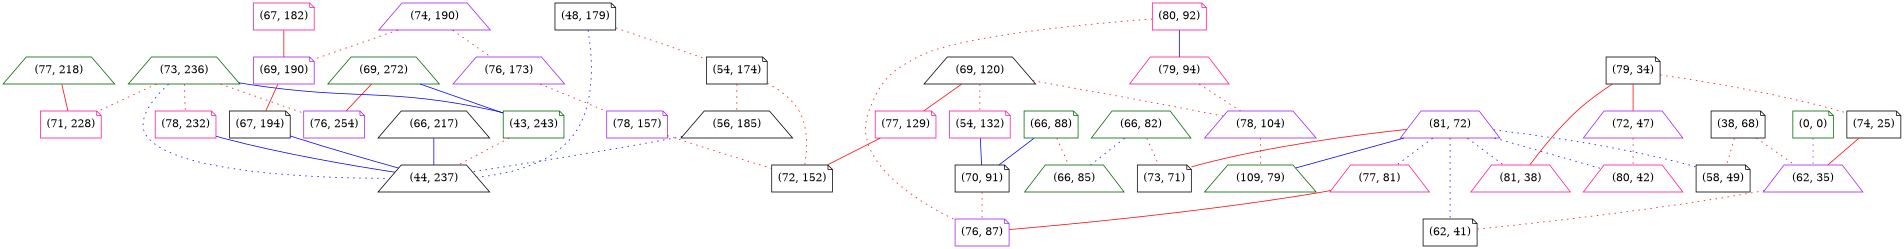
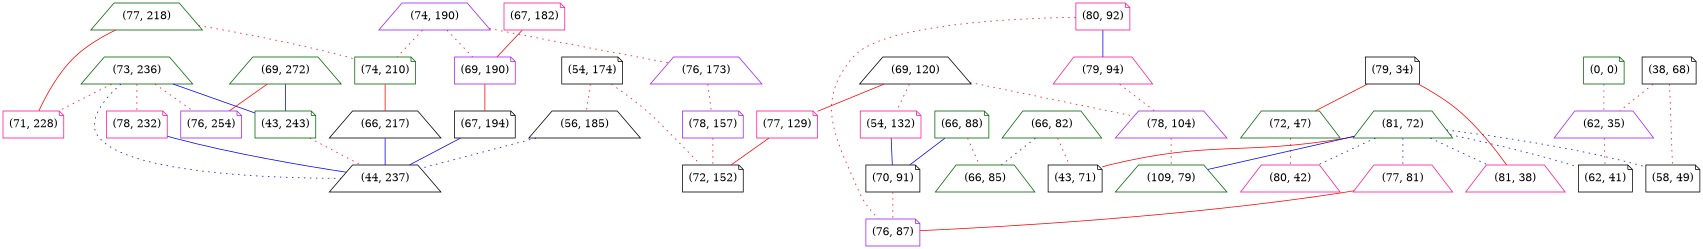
  graph {
    node [color=black shape=note]
    edge [color=red style=dotted weight=1]
    "(73, 236)" [color=darkgreen shape=trapezium]
    "(71, 228)" [color=deeppink]
    "(78, 232)" [color=deeppink]
    "(43, 243)" [color=darkgreen]
    "(44, 237)" [shape=trapezium]
    "(76, 254)" [color=purple]
    "(74, 190)" [color=purple shape=trapezium]
    "(76, 173)" [color=purple shape=trapezium]
+   "(74, 210)" [color=darkgreen]
    "(69, 190)" [color=purple]
    "(78, 157)" [color=purple]
    "(66, 217)" [shape=trapezium]
    "(67, 194)"
    "(79, 34)"
-   "(74, 25)"
-   "(72, 47)" [color=purple shape=trapezium]
+   "(72, 47)" [color=darkgreen shape=trapezium]
    "(81, 38)" [color=deeppink shape=trapezium]
    "(62, 35)" [color=purple shape=trapezium]
    "(80, 42)" [color=deeppink shape=trapezium]
    "(66, 82)" [color=darkgreen shape=trapezium]
-   "(73, 71)"
+   "(73, 71)" [label="(43, 71)"]
    "(66, 85)" [color=darkgreen shape=trapezium]
    "(72, 152)"
    "(67, 182)" [color=deeppink]
    "(77, 218)" [color=darkgreen shape=trapezium]
-   "(81, 72)" [color=purple shape=trapezium]
+   "(81, 72)" [color=darkgreen shape=trapezium]
    "(77, 81)" [color=deeppink shape=trapezium]
    "(62, 41)"
    "(109, 79)" [color=darkgreen shape=trapezium]
    "(58, 49)"
    "(76, 87)" [color=purple]
    "(80, 92)" [color=deeppink]
    "(79, 94)" [color=deeppink shape=trapezium]
    "(78, 104)" [color=purple shape=trapezium]
-   "(48, 179)"
    "(54, 174)"
    "(56, 185)" [shape=trapezium]
    "(38, 68)"
    "(69, 272)" [color=darkgreen shape=trapezium]
    "(69, 120)" [shape=trapezium]
    "(77, 129)" [color=deeppink]
    "(54, 132)" [color=deeppink]
    "(70, 91)"
    "(0, 0)" [color=darkgreen]
    "(66, 88)" [color=darkgreen]
    "(73, 236)" -- "(71, 228)"
    "(73, 236)" -- "(78, 232)"
    "(73, 236)" -- "(43, 243)" [color=blue style=solid weight=3]
    "(73, 236)" -- "(44, 237)" [color=blue weight=3]
    "(73, 236)" -- "(76, 254)"
    "(78, 232)" -- "(44, 237)" [color=blue style=solid weight=3]
    "(43, 243)" -- "(44, 237)"
    "(74, 190)" -- "(76, 173)"
+   "(74, 190)" -- "(74, 210)"
    "(74, 190)" -- "(69, 190)"
    "(76, 173)" -- "(78, 157)"
+   "(74, 210)" -- "(66, 217)" [style=solid]
    "(69, 190)" -- "(67, 194)" [style=solid]
    "(78, 157)" -- "(72, 152)"
    "(66, 217)" -- "(44, 237)" [color=blue style=solid weight=3]
    "(67, 194)" -- "(44, 237)" [color=blue style=solid weight=3]
-   "(79, 34)" -- "(74, 25)"
    "(79, 34)" -- "(72, 47)" [style=solid]
    "(79, 34)" -- "(81, 38)" [style=solid]
-   "(74, 25)" -- "(62, 35)" [style=solid]
    "(72, 47)" -- "(80, 42)"
    "(62, 35)" -- "(62, 41)"
    "(66, 82)" -- "(73, 71)"
    "(66, 82)" -- "(66, 85)" [color=blue weight=3]
    "(67, 182)" -- "(69, 190)" [style=solid]
    "(77, 218)" -- "(71, 228)" [style=solid]
+   "(77, 218)" -- "(74, 210)"
    "(81, 72)" -- "(81, 38)" [color=blue weight=3]
    "(81, 72)" -- "(80, 42)" [color=blue weight=3]
    "(81, 72)" -- "(73, 71)" [style=solid]
    "(81, 72)" -- "(77, 81)" [color=blue weight=3]
    "(81, 72)" -- "(62, 41)" [color=blue weight=3]
    "(81, 72)" -- "(109, 79)" [color=blue style=solid weight=3]
    "(81, 72)" -- "(58, 49)" [color=blue weight=3]
    "(77, 81)" -- "(76, 87)" [style=solid]
    "(80, 92)" -- "(76, 87)"
    "(80, 92)" -- "(79, 94)" [color=blue style=solid weight=3]
    "(79, 94)" -- "(78, 104)"
    "(78, 104)" -- "(109, 79)"
-   "(48, 179)" -- "(44, 237)" [color=blue weight=3]
-   "(48, 179)" -- "(54, 174)"
    "(54, 174)" -- "(72, 152)"
    "(54, 174)" -- "(56, 185)"
    "(56, 185)" -- "(44, 237)" [color=blue weight=3]
    "(38, 68)" -- "(62, 35)"
    "(38, 68)" -- "(58, 49)"
    "(69, 272)" -- "(43, 243)" [color=blue style=solid weight=3]
    "(69, 272)" -- "(76, 254)" [style=solid]
    "(69, 120)" -- "(78, 104)"
    "(69, 120)" -- "(77, 129)" [style=solid]
    "(69, 120)" -- "(54, 132)"
    "(77, 129)" -- "(72, 152)" [style=solid]
    "(54, 132)" -- "(70, 91)" [color=blue style=solid weight=3]
    "(70, 91)" -- "(76, 87)"
    "(0, 0)" -- "(62, 35)" [color=purple weight=4]
    "(66, 88)" -- "(66, 85)"
    "(66, 88)" -- "(70, 91)" [color=blue style=solid weight=3]
  }
